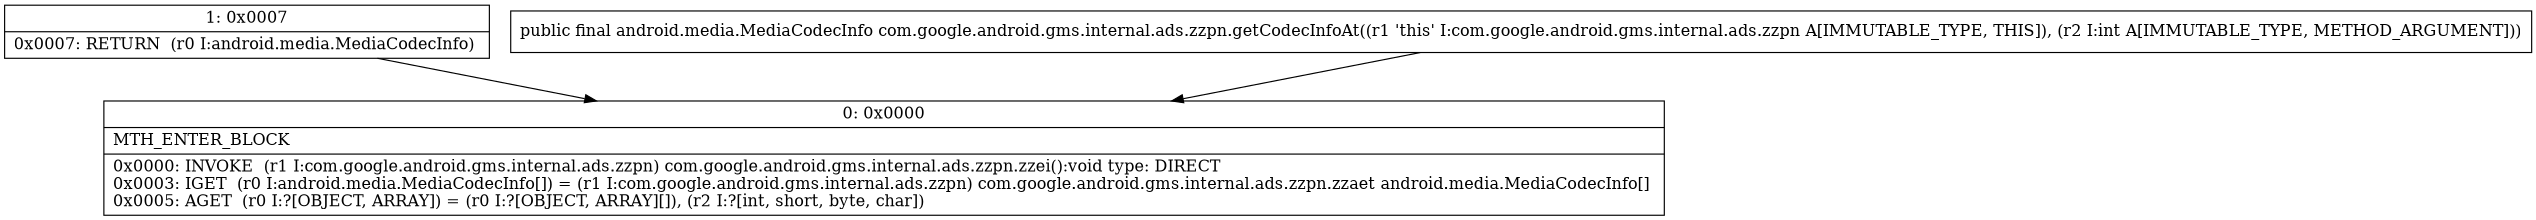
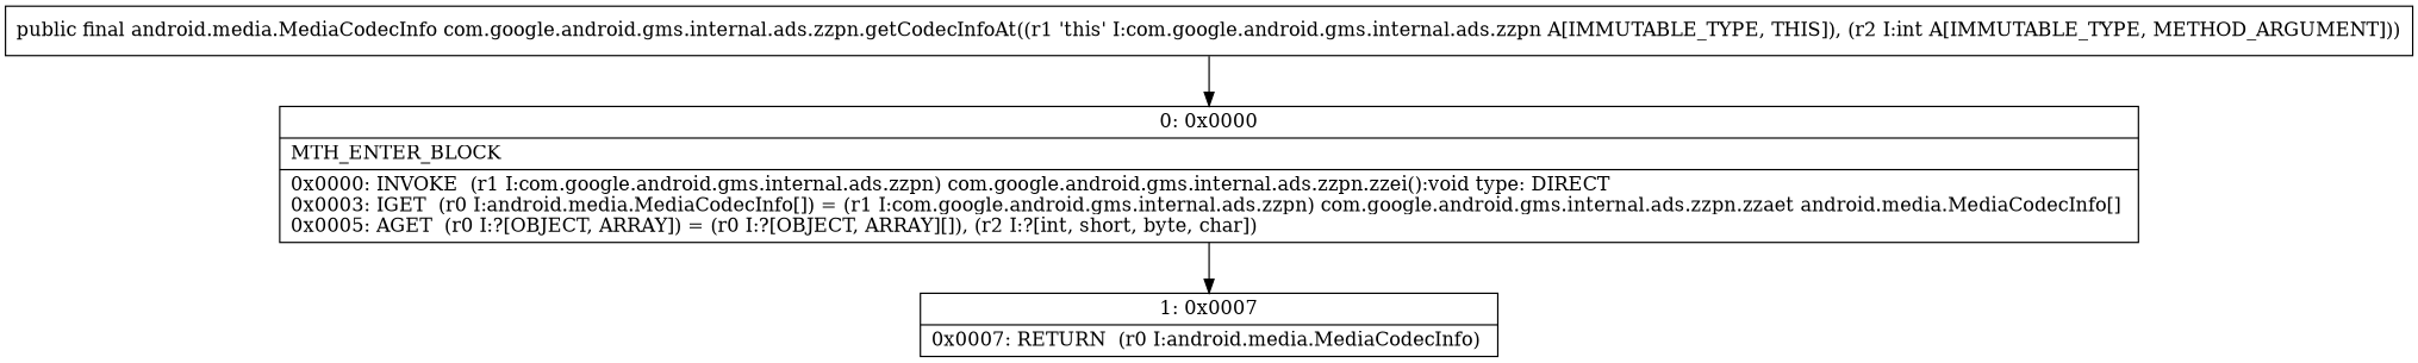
  digraph {
    node [shape=record]
    n1 [label="{0\:\ 0x0000|MTH_ENTER_BLOCK\l|0x0000: INVOKE  (r1 I:com.google.android.gms.internal.ads.zzpn) com.google.android.gms.internal.ads.zzpn.zzei():void type: DIRECT \l0x0003: IGET  (r0 I:android.media.MediaCodecInfo[]) = (r1 I:com.google.android.gms.internal.ads.zzpn) com.google.android.gms.internal.ads.zzpn.zzaet android.media.MediaCodecInfo[] \l0x0005: AGET  (r0 I:?[OBJECT, ARRAY]) = (r0 I:?[OBJECT, ARRAY][]), (r2 I:?[int, short, byte, char]) \l}"]
    n2 [label="{1\:\ 0x0007|0x0007: RETURN  (r0 I:android.media.MediaCodecInfo) \l}"]
    n3 [label="{public final android.media.MediaCodecInfo com.google.android.gms.internal.ads.zzpn.getCodecInfoAt((r1 'this' I:com.google.android.gms.internal.ads.zzpn A[IMMUTABLE_TYPE, THIS]), (r2 I:int A[IMMUTABLE_TYPE, METHOD_ARGUMENT])) }"]
-   n2 -> n1
+   n1 -> n2
    n3 -> n1
  }
